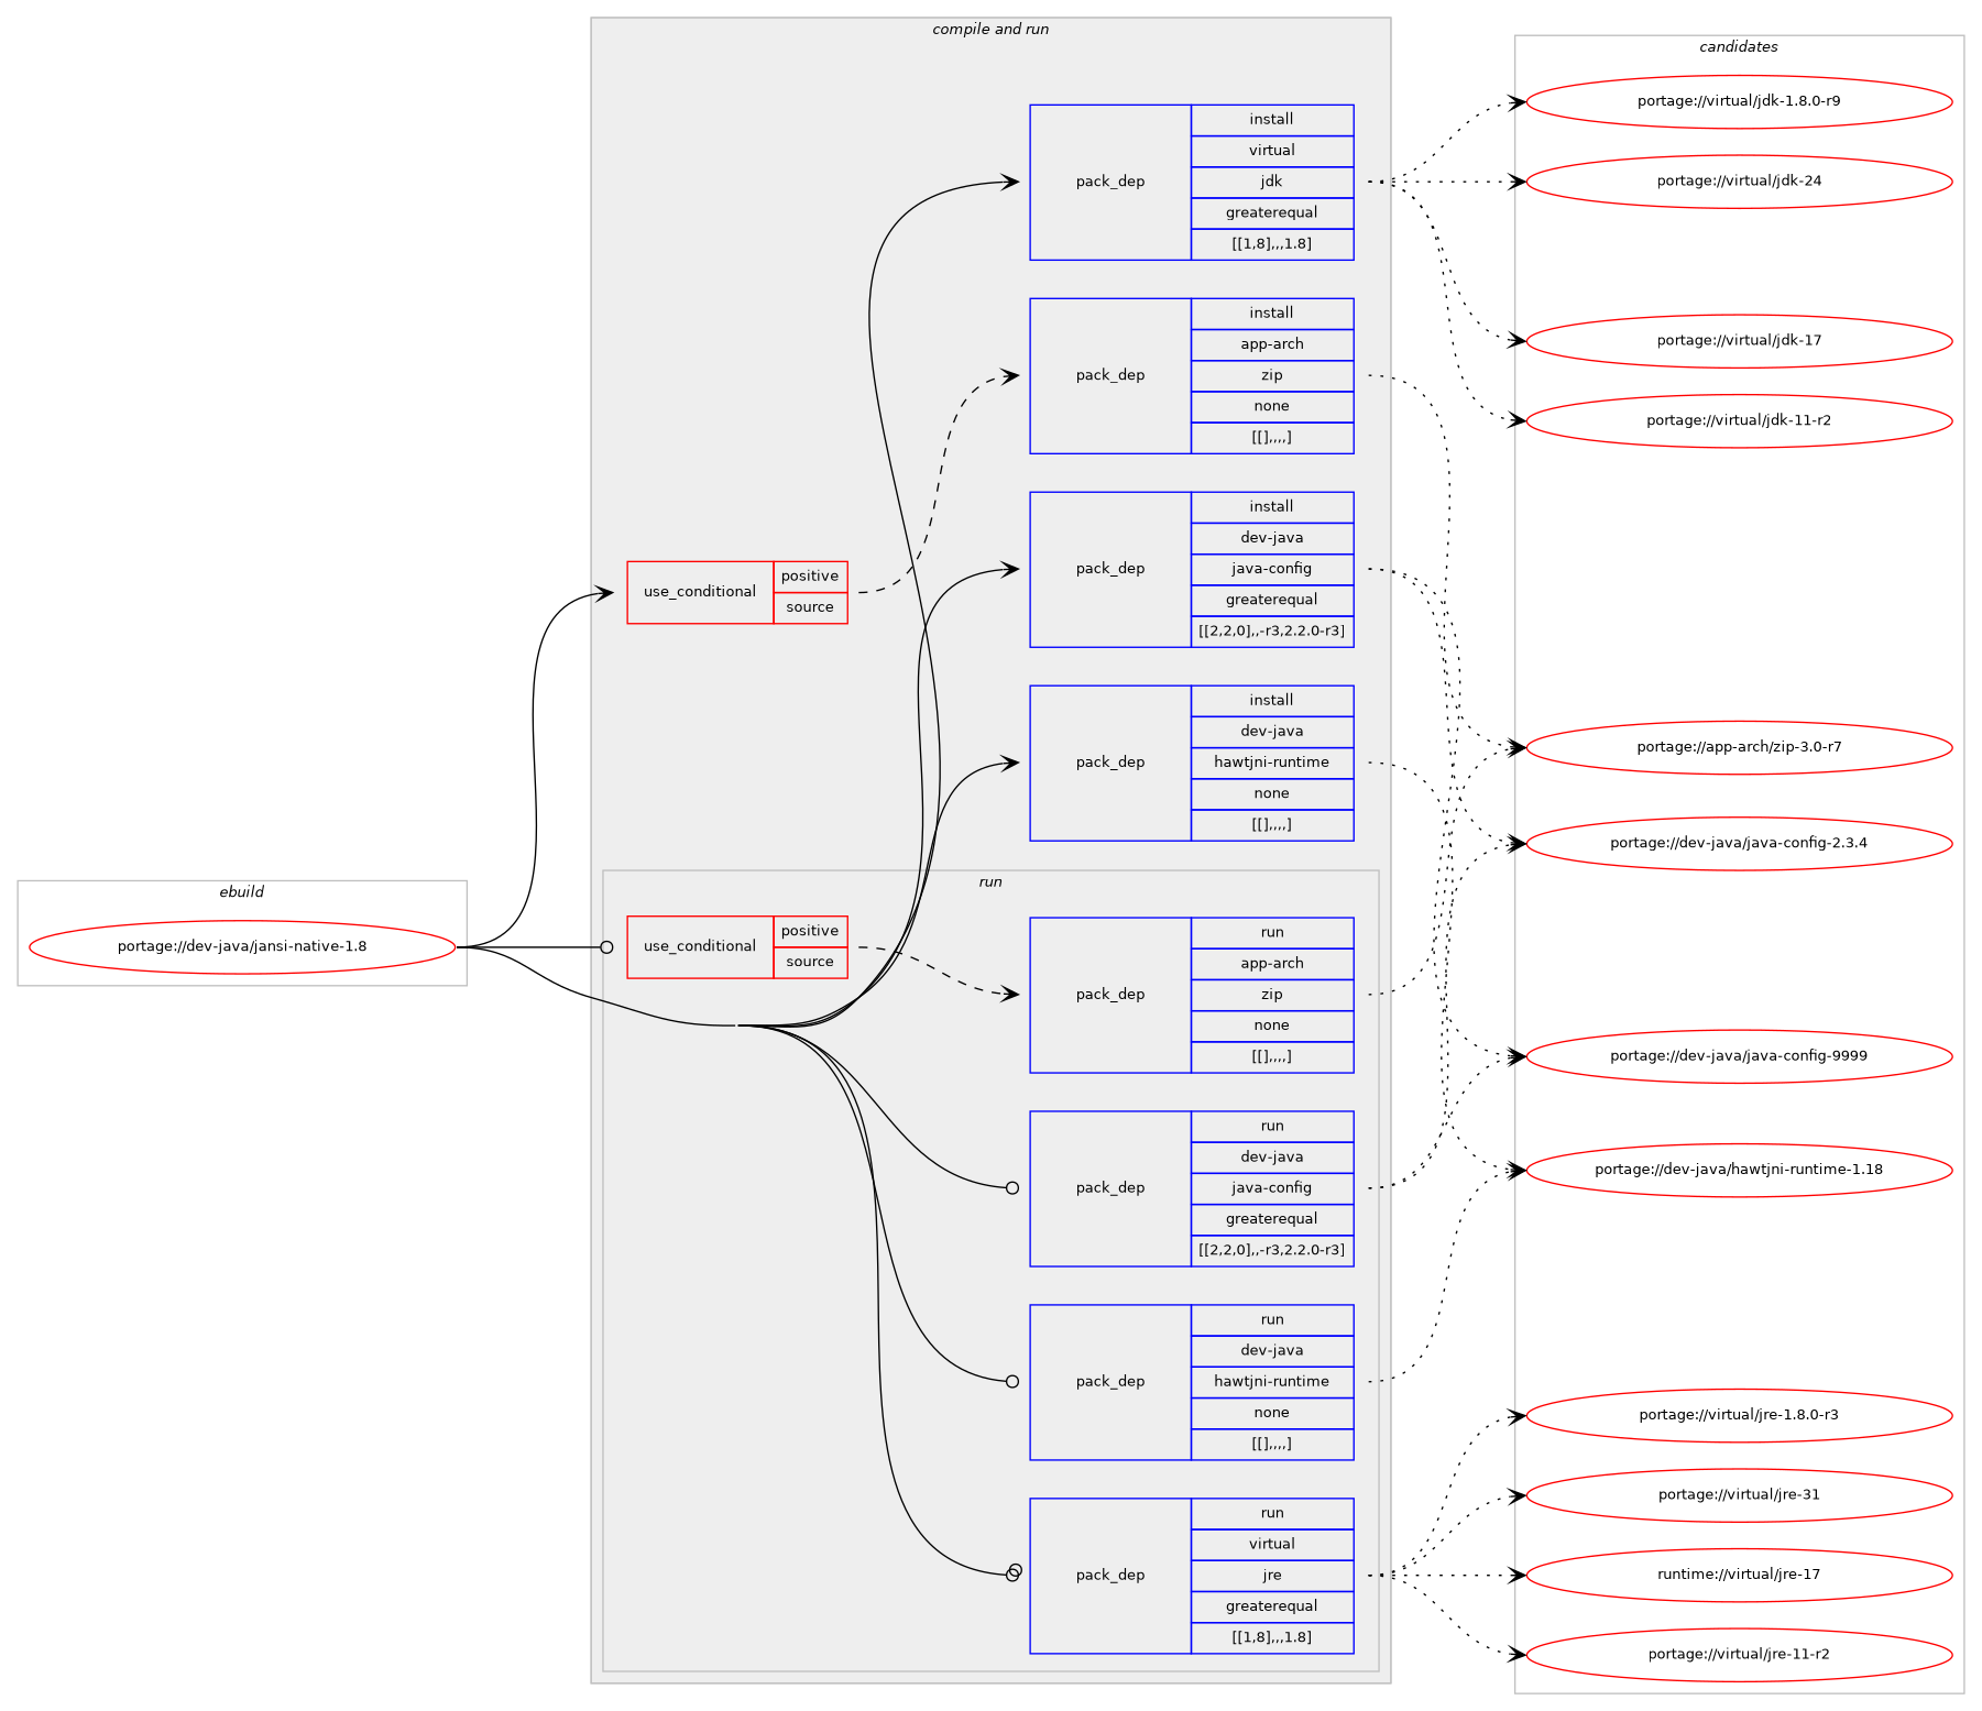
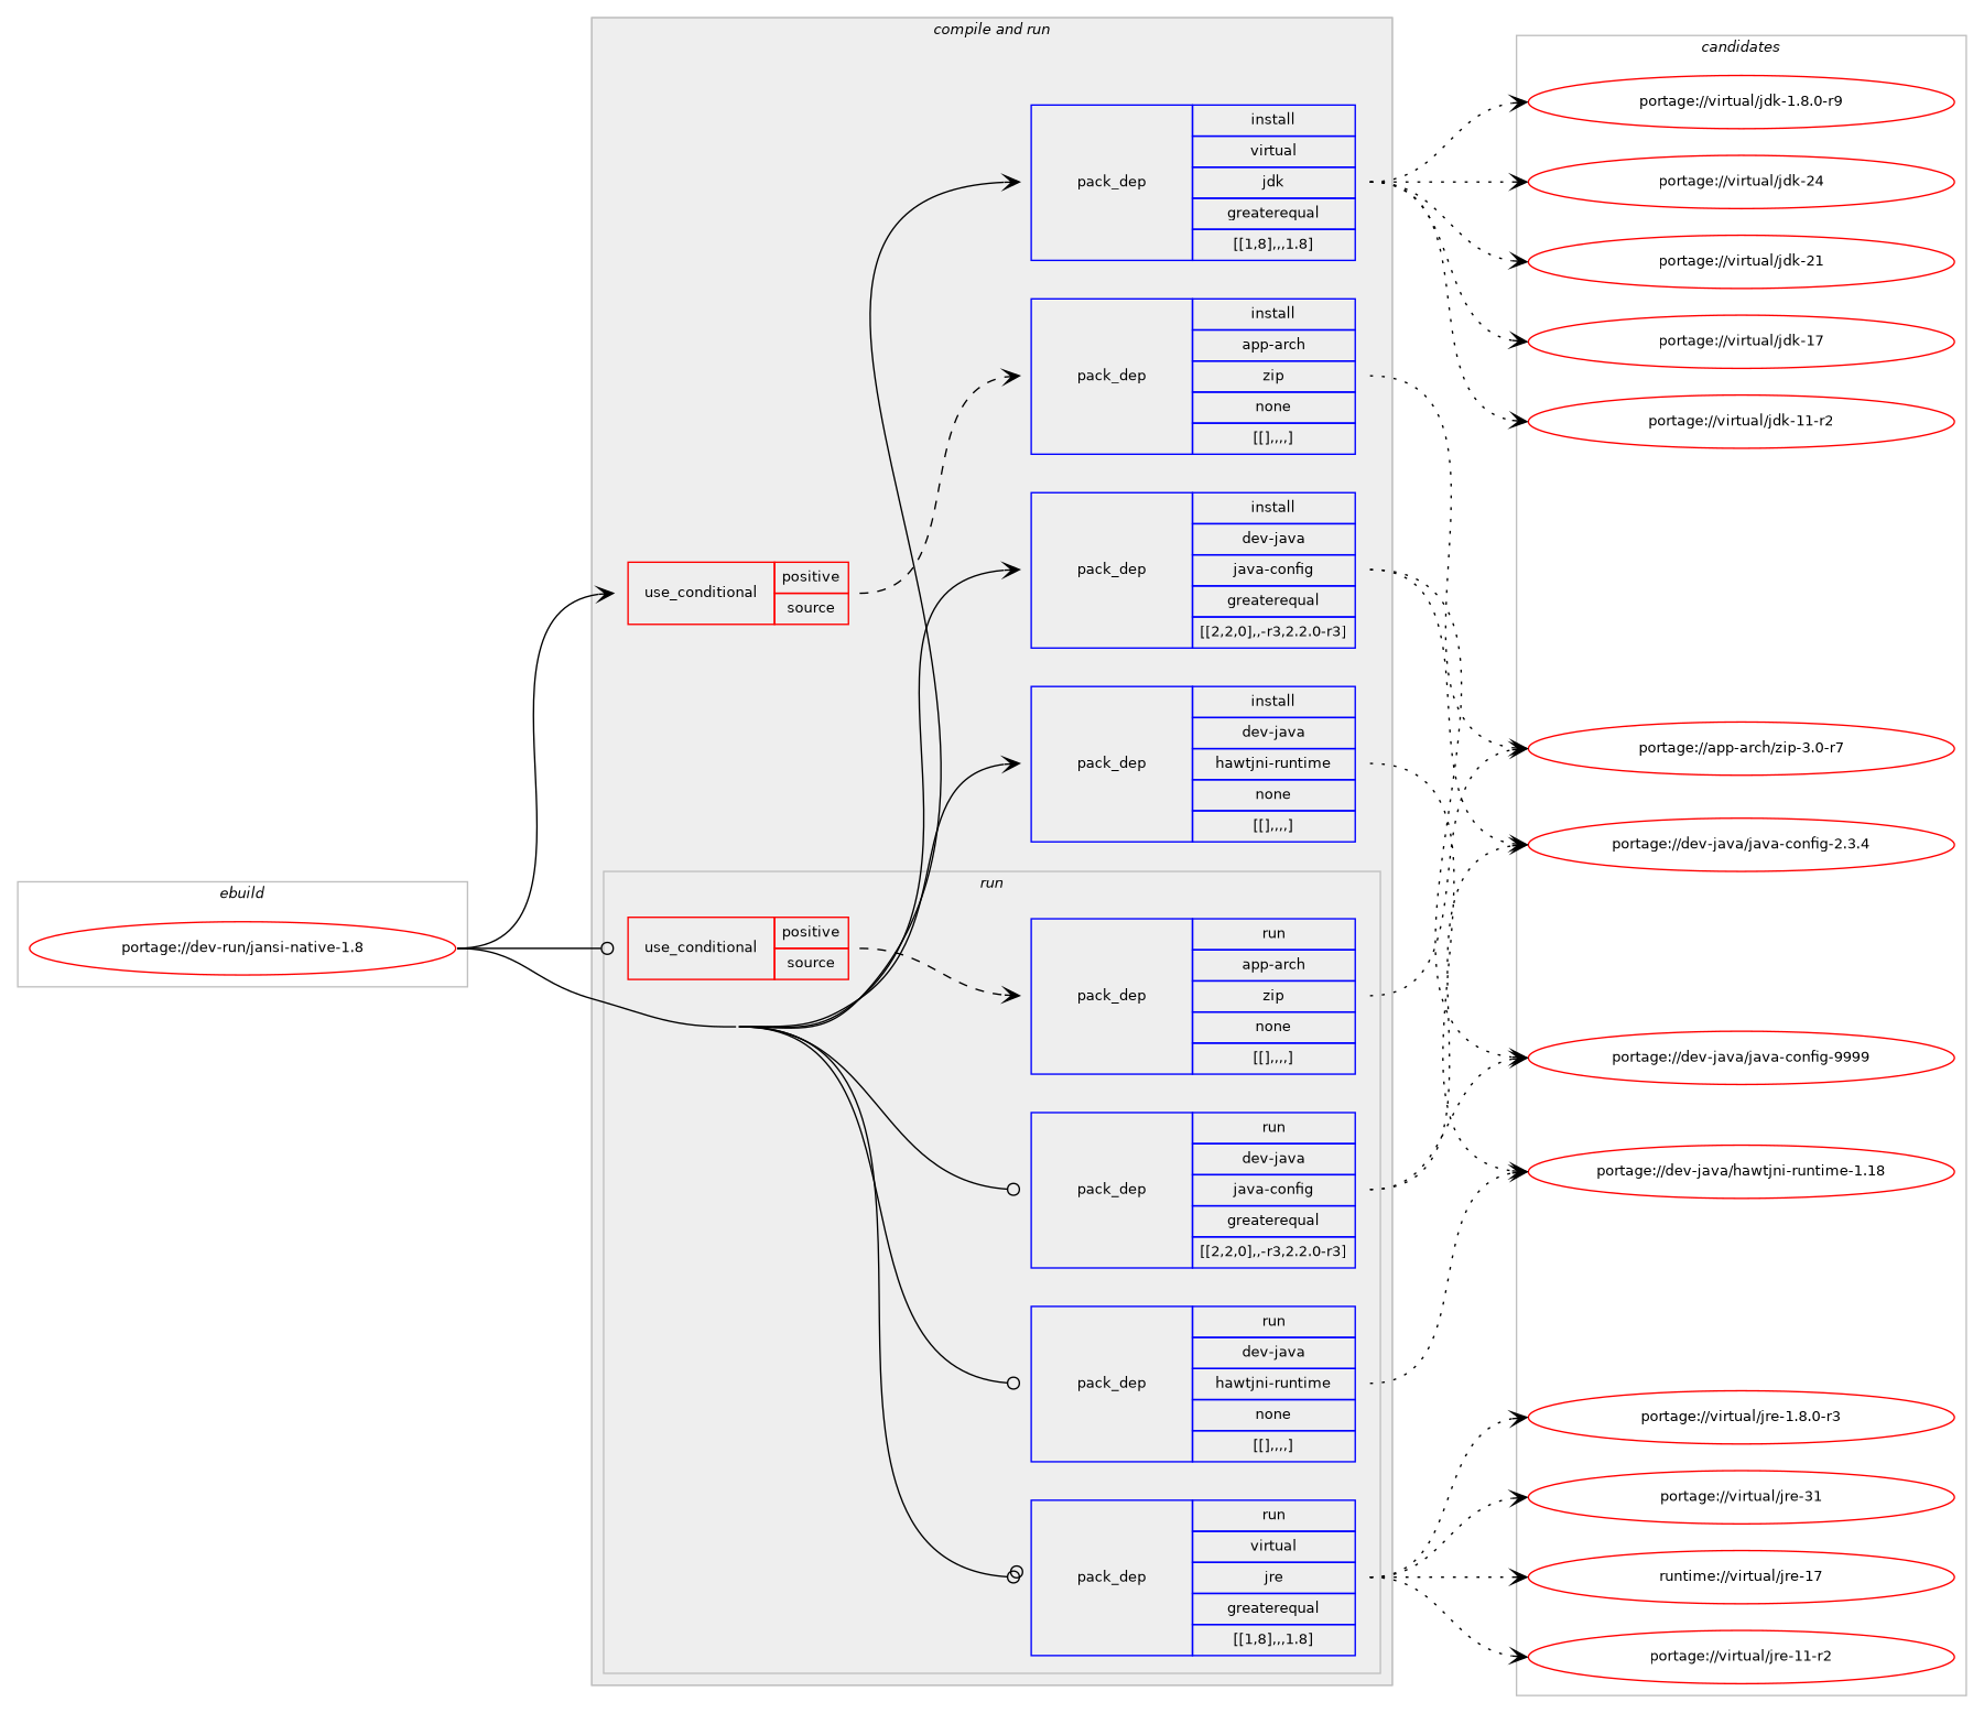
  digraph {
    compound=true
    concentrate=true
    fontname=Helvetica
    fontsize=10
    newrank=true
    rankdir=LR
    ranksep=1.5
    node [color=red fontname=Helvetica fontsize=10]
    edge [arrowhead=vee headport=w style=dotted tailport=e weight=100]
-   n1 [label="portage://dev-java/jansi-native-1.8" width=4]
+   n1 [label="portage://dev-run/jansi-native-1.8" width=4]
    n2 [color=blue label=<<TABLE BORDER="0" CELLBORDER="1" CELLSPACING="0" CELLPADDING="4" WIDTH="220"><TR><TD ROWSPAN="6" CELLPADDING="30">pack_dep</TD></TR><TR><TD WIDTH="110">install</TD></TR><TR><TD>app-arch</TD></TR><TR><TD>zip</TD></TR><TR><TD>none</TD></TR><TR><TD>[[],,,,]</TD></TR></TABLE>> shape=none]
    n3 [label=<<TABLE BORDER="0" CELLBORDER="1" CELLSPACING="0" CELLPADDING="4"><TR><TD ROWSPAN="3" CELLPADDING="10">use_conditional</TD></TR><TR><TD>positive</TD></TR><TR><TD>source</TD></TR></TABLE>> shape=none]
    n4 [color=blue label=<<TABLE BORDER="0" CELLBORDER="1" CELLSPACING="0" CELLPADDING="4" WIDTH="220"><TR><TD ROWSPAN="6" CELLPADDING="30">pack_dep</TD></TR><TR><TD WIDTH="110">install</TD></TR><TR><TD>dev-java</TD></TR><TR><TD>hawtjni-runtime</TD></TR><TR><TD>none</TD></TR><TR><TD>[[],,,,]</TD></TR></TABLE>> shape=none]
    n5 [color=blue label=<<TABLE BORDER="0" CELLBORDER="1" CELLSPACING="0" CELLPADDING="4" WIDTH="220"><TR><TD ROWSPAN="6" CELLPADDING="30">pack_dep</TD></TR><TR><TD WIDTH="110">install</TD></TR><TR><TD>dev-java</TD></TR><TR><TD>java-config</TD></TR><TR><TD>greaterequal</TD></TR><TR><TD>[[2,2,0],,-r3,2.2.0-r3]</TD></TR></TABLE>> shape=none]
    n6 [color=blue label=<<TABLE BORDER="0" CELLBORDER="1" CELLSPACING="0" CELLPADDING="4" WIDTH="220"><TR><TD ROWSPAN="6" CELLPADDING="30">pack_dep</TD></TR><TR><TD WIDTH="110">install</TD></TR><TR><TD>virtual</TD></TR><TR><TD>jdk</TD></TR><TR><TD>greaterequal</TD></TR><TR><TD>[[1,8],,,1.8]</TD></TR></TABLE>> shape=none]
    n7 [color=blue label=<<TABLE BORDER="0" CELLBORDER="1" CELLSPACING="0" CELLPADDING="4" WIDTH="220"><TR><TD ROWSPAN="6" CELLPADDING="30">pack_dep</TD></TR><TR><TD WIDTH="110">run</TD></TR><TR><TD>app-arch</TD></TR><TR><TD>zip</TD></TR><TR><TD>none</TD></TR><TR><TD>[[],,,,]</TD></TR></TABLE>> shape=none]
    n8 [label=<<TABLE BORDER="0" CELLBORDER="1" CELLSPACING="0" CELLPADDING="4"><TR><TD ROWSPAN="3" CELLPADDING="10">use_conditional</TD></TR><TR><TD>positive</TD></TR><TR><TD>source</TD></TR></TABLE>> shape=none]
    n9 [color=blue label=<<TABLE BORDER="0" CELLBORDER="1" CELLSPACING="0" CELLPADDING="4" WIDTH="220"><TR><TD ROWSPAN="6" CELLPADDING="30">pack_dep</TD></TR><TR><TD WIDTH="110">run</TD></TR><TR><TD>dev-java</TD></TR><TR><TD>hawtjni-runtime</TD></TR><TR><TD>none</TD></TR><TR><TD>[[],,,,]</TD></TR></TABLE>> shape=none]
    n10 [color=blue label=<<TABLE BORDER="0" CELLBORDER="1" CELLSPACING="0" CELLPADDING="4" WIDTH="220"><TR><TD ROWSPAN="6" CELLPADDING="30">pack_dep</TD></TR><TR><TD WIDTH="110">run</TD></TR><TR><TD>dev-java</TD></TR><TR><TD>java-config</TD></TR><TR><TD>greaterequal</TD></TR><TR><TD>[[2,2,0],,-r3,2.2.0-r3]</TD></TR></TABLE>> shape=none]
    n11 [color=blue label=<<TABLE BORDER="0" CELLBORDER="1" CELLSPACING="0" CELLPADDING="4" WIDTH="220"><TR><TD ROWSPAN="6" CELLPADDING="30">pack_dep</TD></TR><TR><TD WIDTH="110">run</TD></TR><TR><TD>virtual</TD></TR><TR><TD>jre</TD></TR><TR><TD>greaterequal</TD></TR><TR><TD>[[1,8],,,1.8]</TD></TR></TABLE>> shape=none]
    n12 [label="portage://app-arch/zip-3.0-r7" width=4]
    n13 [label="portage://dev-java/hawtjni-runtime-1.18" width=4]
    n14 [label="portage://dev-java/java-config-9999" width=4]
    n15 [label="portage://dev-java/java-config-2.3.4" width=4]
    n16 [label="portage://virtual/jdk-24" width=4]
+   n17 [label="portage://virtual/jdk-21" width=4]
    n18 [label="portage://virtual/jdk-17" width=4]
    n19 [label="portage://virtual/jdk-11-r2" width=4]
    n20 [label="portage://virtual/jdk-1.8.0-r9" width=4]
    n21 [label="portage://virtual/jre-31" width=4]
    n22 [label="runtime://virtual/jre-17" width=4]
    n23 [label="portage://virtual/jre-11-r2" width=4]
    n24 [label="portage://virtual/jre-1.8.0-r3" width=4]
    subgraph cluster_1 {
      color=gray
      label=<<i>ebuild</i>>
      n1
    }
    subgraph cluster_2 {
      color=gray
      label=<<i>dependencies</i>>
      subgraph cluster_3 {
        color=gray
        fillcolor="#eeeeee"
        label=<<i>compile</i>>
        style=filled
        subgraph sub_4 {
          color=gray
          fillcolor="#eeeeee"
          label=<<i>compile</i>>
          style=filled
          n3
          subgraph sub_5 {
            color=gray
            fillcolor="#eeeeee"
            label=<<i>compile</i>>
            style=filled
            n2
          }
        }
        subgraph sub_6 {
          color=gray
          fillcolor="#eeeeee"
          label=<<i>compile</i>>
          style=filled
          n4
        }
        subgraph sub_7 {
          color=gray
          fillcolor="#eeeeee"
          label=<<i>compile</i>>
          style=filled
          n5
        }
        subgraph sub_8 {
          color=gray
          fillcolor="#eeeeee"
          label=<<i>compile</i>>
          style=filled
          n6
        }
      }
      subgraph cluster_9 {
        color=gray
        fillcolor="#eeeeee"
        label=<<i>compile and run</i>>
        style=filled
      }
      subgraph cluster_10 {
        color=gray
        fillcolor="#eeeeee"
        label=<<i>run</i>>
        style=filled
        subgraph sub_11 {
          color=gray
          fillcolor="#eeeeee"
          label=<<i>run</i>>
          style=filled
          n8
          subgraph sub_12 {
            color=gray
            fillcolor="#eeeeee"
            label=<<i>run</i>>
            style=filled
            n7
          }
        }
        subgraph sub_13 {
          color=gray
          fillcolor="#eeeeee"
          label=<<i>run</i>>
          style=filled
          n9
        }
        subgraph sub_14 {
          color=gray
          fillcolor="#eeeeee"
          label=<<i>run</i>>
          style=filled
          n10
        }
        subgraph sub_15 {
          color=gray
          fillcolor="#eeeeee"
          label=<<i>run</i>>
          style=filled
          n11
        }
      }
    }
    subgraph cluster_16 {
      color=gray
      label=<<i>candidates</i>>
      rank=same
      subgraph sub_17 {
        color=black
        label=<<i>candidates</i>>
        nodesep=1
        rank=same
        n12
      }
      subgraph sub_18 {
        color=black
        label=<<i>candidates</i>>
        nodesep=1
        rank=same
        n13
      }
      subgraph sub_19 {
        color=black
        label=<<i>candidates</i>>
        nodesep=1
        rank=same
        n14
        n15
      }
      subgraph sub_20 {
        color=black
        label=<<i>candidates</i>>
        nodesep=1
        rank=same
        n16
+       n17
        n18
        n19
        n20
      }
      subgraph sub_21 {
        color=black
        label=<<i>candidates</i>>
        nodesep=1
        rank=same
        n12
      }
      subgraph sub_22 {
        color=black
        label=<<i>candidates</i>>
        nodesep=1
        rank=same
        n13
      }
      subgraph sub_23 {
        color=black
        label=<<i>candidates</i>>
        nodesep=1
        rank=same
        n14
        n15
      }
      subgraph sub_24 {
        color=black
        label=<<i>candidates</i>>
        nodesep=1
        rank=same
        n21
        n22
        n23
        n24
      }
    }
    n1 -> n3 [style=solid weight=20]
    n1 -> n4 [style=solid weight=20]
    n1 -> n5 [style=solid weight=20]
    n1 -> n6 [style=solid weight=20]
    n1 -> n8 [arrowhead=odot style=solid weight=20]
    n1 -> n9 [arrowhead=odot style=solid weight=20]
    n1 -> n10 [arrowhead=odot style=solid weight=20]
    n1 -> n11 [arrowhead=odot style=solid weight=20]
    n2 -> n12
    n3 -> n2 [style=dashed weight=20]
    n4 -> n13
    n5 -> n14
    n5 -> n15
    n6 -> n16
+   n6 -> n17
    n6 -> n18
    n6 -> n19
    n6 -> n20
    n7 -> n12
    n8 -> n7 [style=dashed weight=20]
    n9 -> n13
    n10 -> n14
    n10 -> n15
    n11 -> n21
    n11 -> n22
    n11 -> n23
    n11 -> n24
  }
